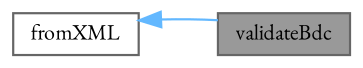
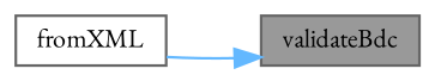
  digraph {
    rankdir=RL
    fontname="EB Garamond"
    node [fontname="EB Garamond" fontsize=10 shape=box style=filled]
    n1 [color=gray40 fillcolor=grey60 fontcolor=black height=0.2 label=validateBdc width=0.4]
    n2 [color=grey40 fillcolor=white height=0.2 label=fromXML width=0.4]
-   n2 -> n1 [color=steelblue1 dir=back fontname="EB Garamond" fontsize=10 labelfontname=Helvetica labelfontsize=10 style=solid]
+   n1 -> n2 [color=steelblue1 dir=back fontname="EB Garamond" fontsize=10 labelfontname=Helvetica labelfontsize=10 style=solid]
  }
